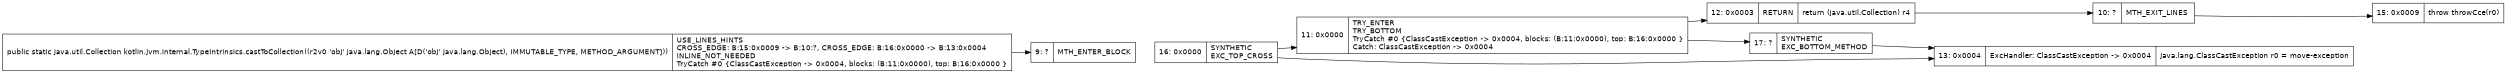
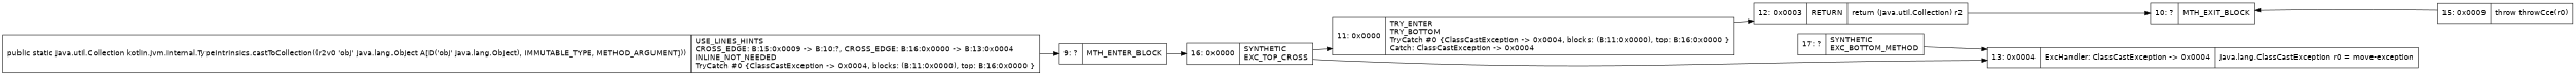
  digraph {
    fontname="DejaVu Sans"
    rankdir=LR
    node [fontname="DejaVu Sans" shape=record]
    edge [fontname="DejaVu Sans"]
    n1 [label="{9\:\ ?|MTH_ENTER_BLOCK\l}"]
    n2 [label="{16\:\ 0x0000|SYNTHETIC\lEXC_TOP_CROSS\l}"]
    n3 [label="{11\:\ 0x0000|TRY_ENTER\lTRY_BOTTOM\lTryCatch #0 \{ClassCastException \-\> 0x0004, blocks: (B:11:0x0000), top: B:16:0x0000 \}\lCatch: ClassCastException \-\> 0x0004\l}"]
    n4 [label="{13\:\ 0x0004|ExcHandler: ClassCastException \-\> 0x0004\l|java.lang.ClassCastException r0 = move\-exception\l}"]
-   n5 [label="{12\:\ 0x0003|RETURN\l|return (java.util.Collection) r4\l}"]
+   n5 [label="{12\:\ 0x0003|RETURN\l|return (java.util.Collection) r2\l}"]
    n6 [label="{17\:\ ?|SYNTHETIC\lEXC_BOTTOM_METHOD\l}"]
-   n7 [label="{10\:\ ?|MTH_EXIT_LINES\l}"]
+   n7 [label="{10\:\ ?|MTH_EXIT_BLOCK\l}"]
    n8 [label="{15\:\ 0x0009|throw throwCce(r0)\l}"]
    n9 [label="{public static java.util.Collection kotlin.jvm.internal.TypeIntrinsics.castToCollection((r2v0 'obj' java.lang.Object A[D('obj' java.lang.Object), IMMUTABLE_TYPE, METHOD_ARGUMENT]))  | USE_LINES_HINTS\lCROSS_EDGE: B:15:0x0009 \-\> B:10:?, CROSS_EDGE: B:16:0x0000 \-\> B:13:0x0004\lINLINE_NOT_NEEDED\lTryCatch #0 \{ClassCastException \-\> 0x0004, blocks: (B:11:0x0000), top: B:16:0x0000 \}\l}"]
+   n1 -> n2
    n2 -> n3
    n2 -> n4
    n3 -> n5
-   n3 -> n6
    n5 -> n7
    n6 -> n4
-   n7 -> n8
+   n8 -> n7
    n9 -> n1
  }
